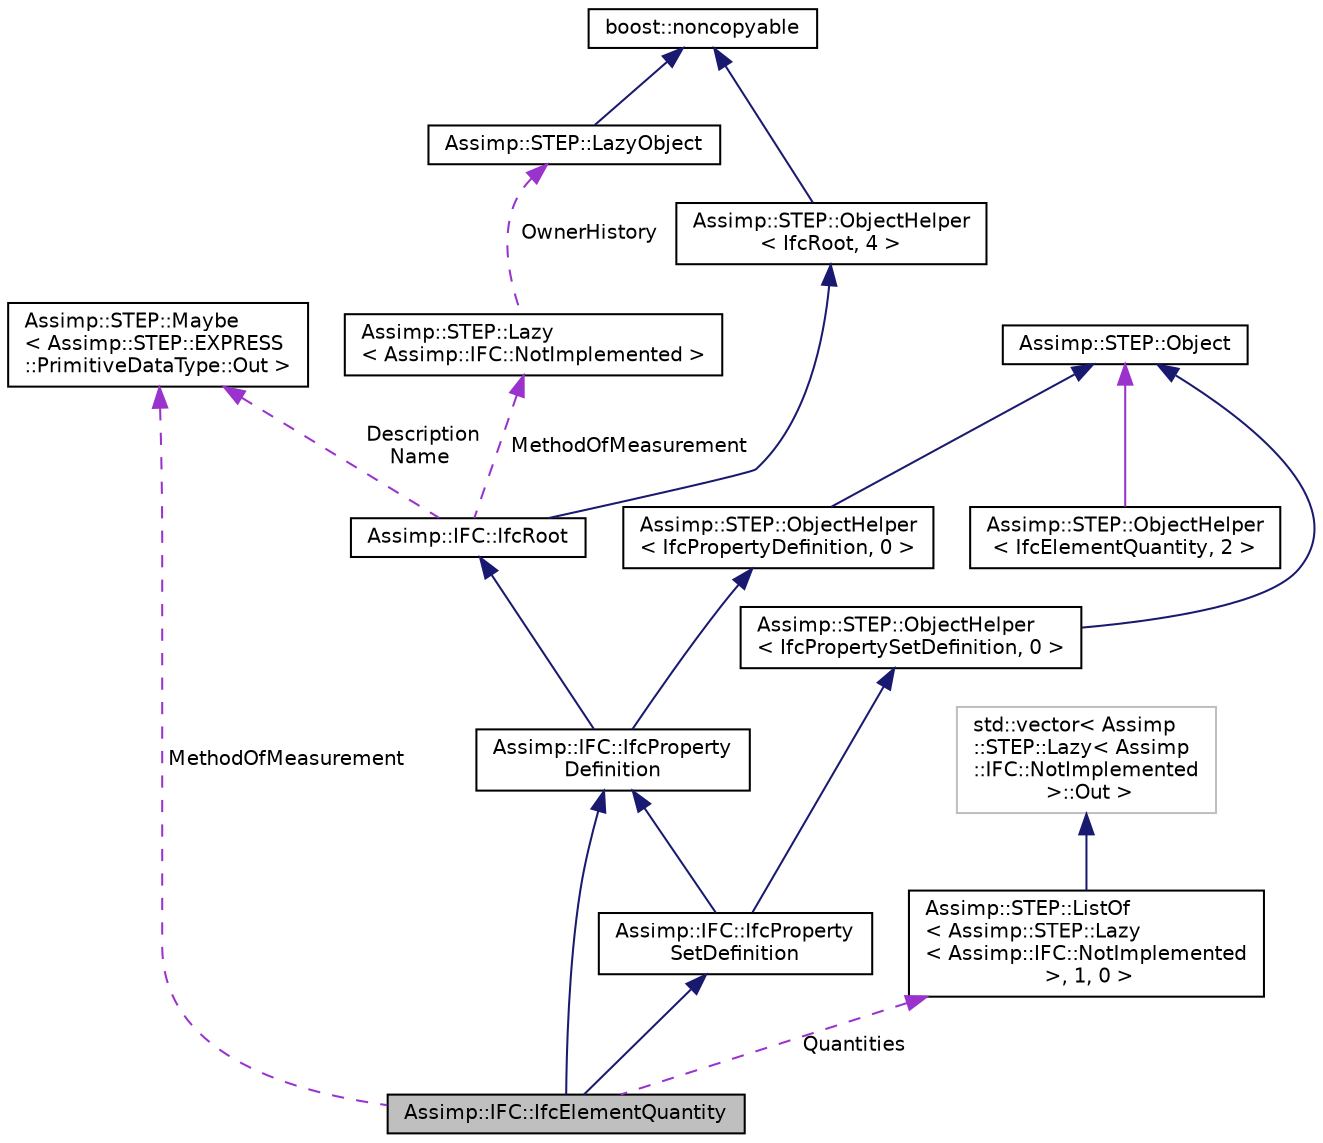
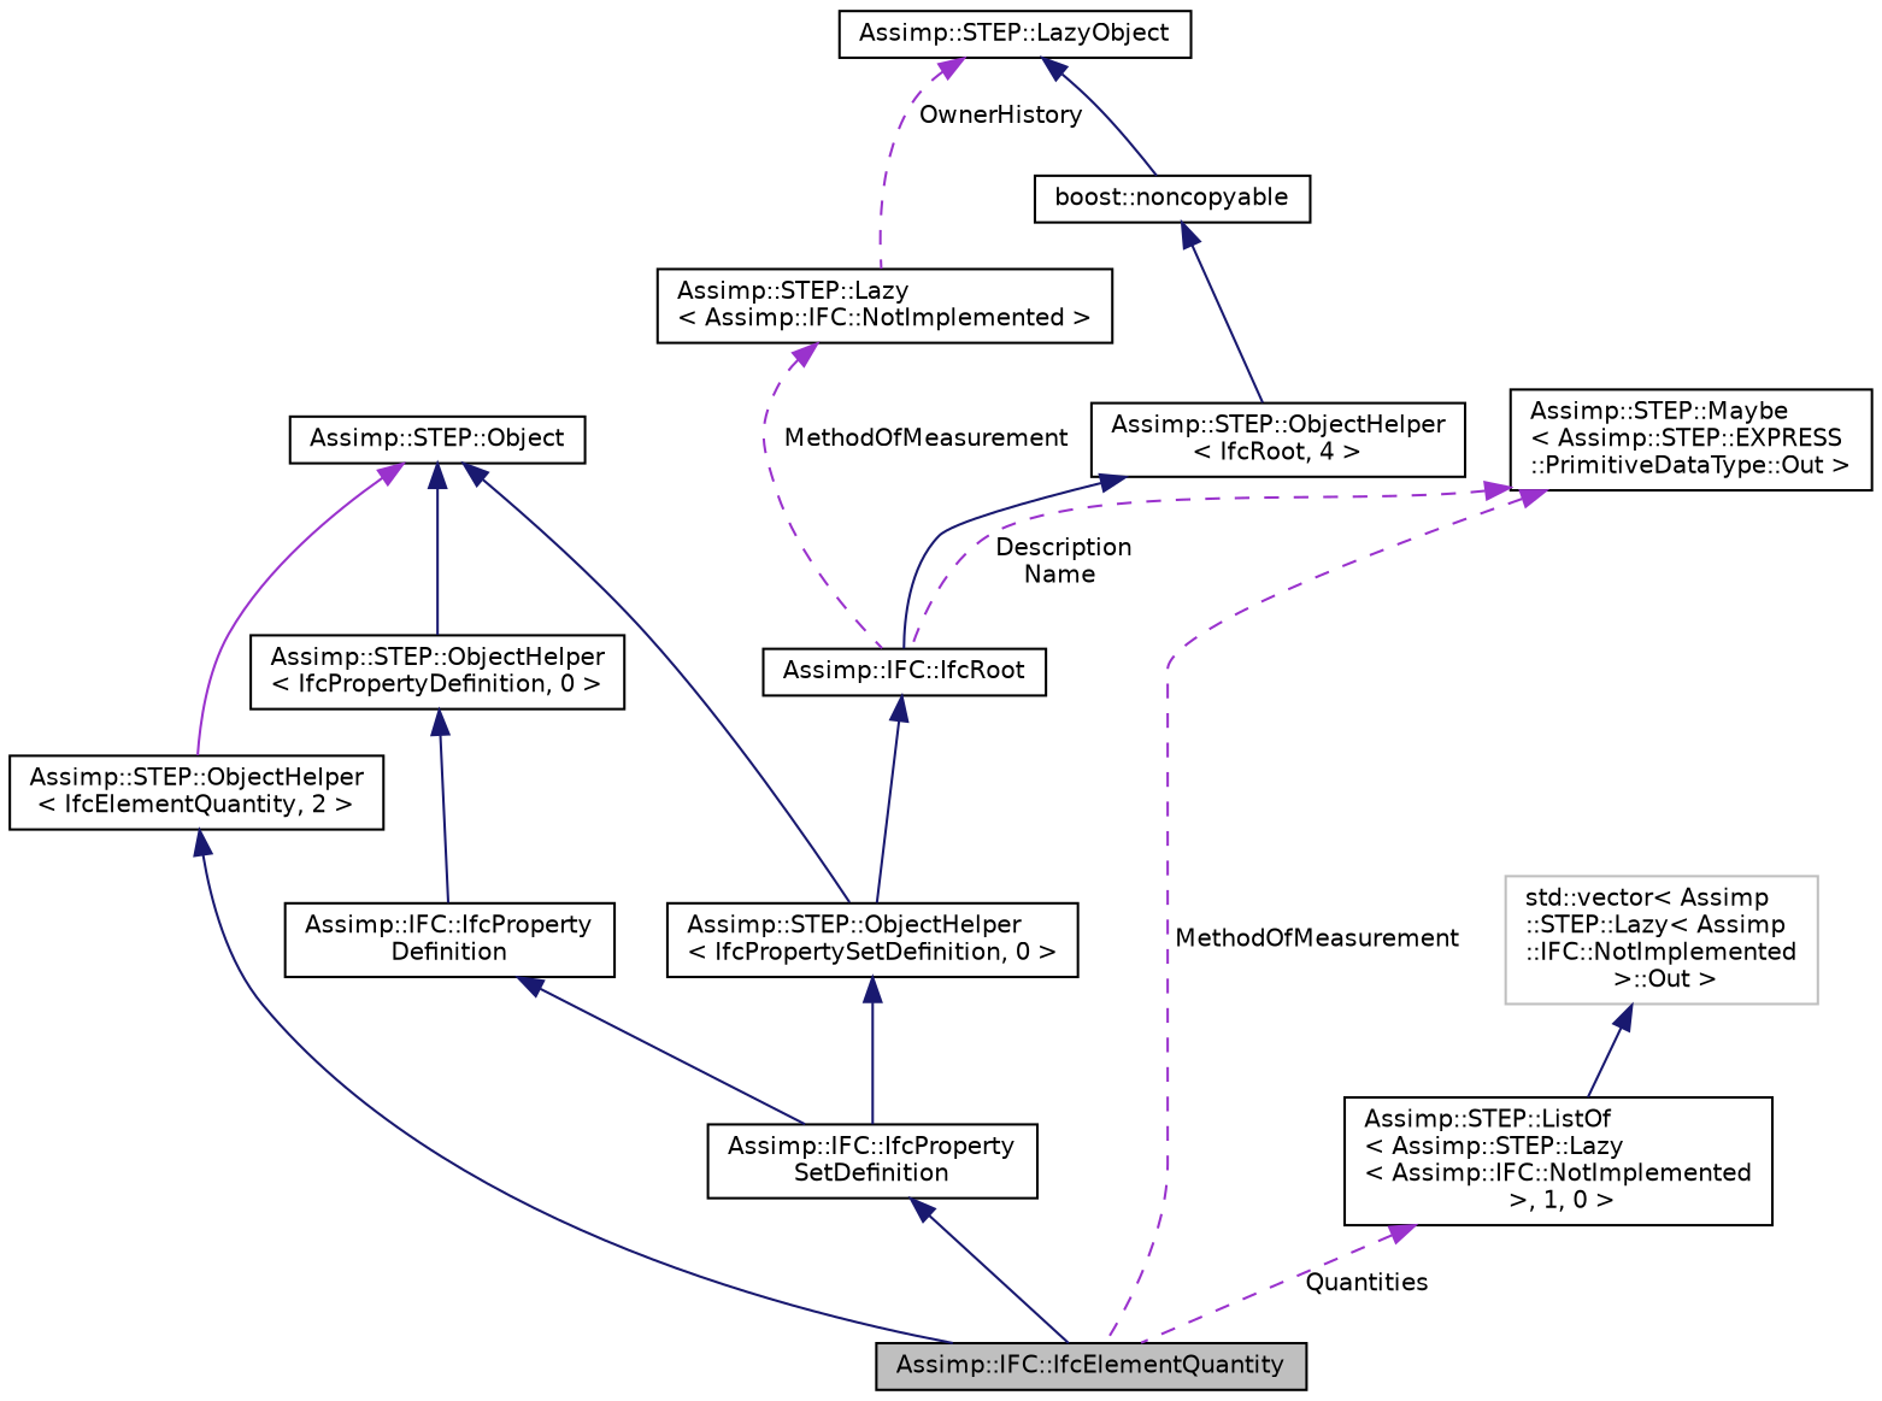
  digraph {
    rankdir=TB
    node [color=black fillcolor=white fontname=Helvetica fontsize=10 shape=record style=filled]
    edge [color=midnightblue dir=back fontname=Helvetica fontsize=10 labelfontname=Helvetica labelfontsize=10 style=solid]
    n1 [fillcolor=grey75 fontcolor=black height=0.2 label="Assimp::IFC::IfcElementQuantity" width=0.4]
    n2 [height=0.2 label="Assimp::IFC::IfcProperty\lSetDefinition" width=0.4]
    n3 [height=0.2 label="Assimp::IFC::IfcProperty\lDefinition" width=0.4]
    n4 [height=0.2 label="Assimp::IFC::IfcRoot" width=0.4]
    n5 [height=0.2 label="Assimp::STEP::ObjectHelper\l\< IfcRoot, 4 \>" width=0.4]
    n6 [height=0.2 label="Assimp::STEP::Object" width=0.4]
    n7 [height=0.2 label="Assimp::STEP::ObjectHelper\l\< IfcPropertyDefinition, 0 \>" width=0.4]
    n8 [height=0.2 label="Assimp::STEP::ObjectHelper\l\< IfcPropertySetDefinition, 0 \>" width=0.4]
    n9 [height=0.2 label="Assimp::STEP::ObjectHelper\l\< IfcElementQuantity, 2 \>" width=0.4]
    n10 [height=0.2 label="Assimp::STEP::Maybe\l\< Assimp::STEP::EXPRESS\l::PrimitiveDataType::Out \>" width=0.4]
    n11 [height=0.2 label="Assimp::STEP::Lazy\l\< Assimp::IFC::NotImplemented \>" width=0.4]
    n12 [height=0.2 label="Assimp::STEP::LazyObject" width=0.4]
    n13 [height=0.2 label="boost::noncopyable" width=0.4]
    n14 [height=0.2 label="Assimp::STEP::ListOf\l\< Assimp::STEP::Lazy\l\< Assimp::IFC::NotImplemented\l \>, 1, 0 \>" width=0.4]
    n15 [color=grey75 height=0.2 label="std::vector\< Assimp\l::STEP::Lazy\< Assimp\l::IFC::NotImplemented\l \>::Out \>" width=0.4]
    n2 -> n1
    n3 -> n2
-   n4 -> n3
+   n4 -> n8
    n5 -> n4
    n6 -> n7
    n6 -> n8
    n6 -> n9 [color=darkorchid3]
    n7 -> n3
    n8 -> n2
-   n3 -> n1
+   n9 -> n1
    n10 -> n1 [color=darkorchid3 label=" MethodOfMeasurement" style=dashed]
    n10 -> n4 [color=darkorchid3 label=" Description\nName" style=dashed]
    n11 -> n4 [color=darkorchid3 label=" MethodOfMeasurement" style=dashed]
    n12 -> n11 [color=darkorchid3 label=" OwnerHistory" style=dashed]
    n13 -> n5
-   n13 -> n12
+   n12 -> n13
    n14 -> n1 [color=darkorchid3 label=" Quantities" style=dashed]
    n15 -> n14
  }
